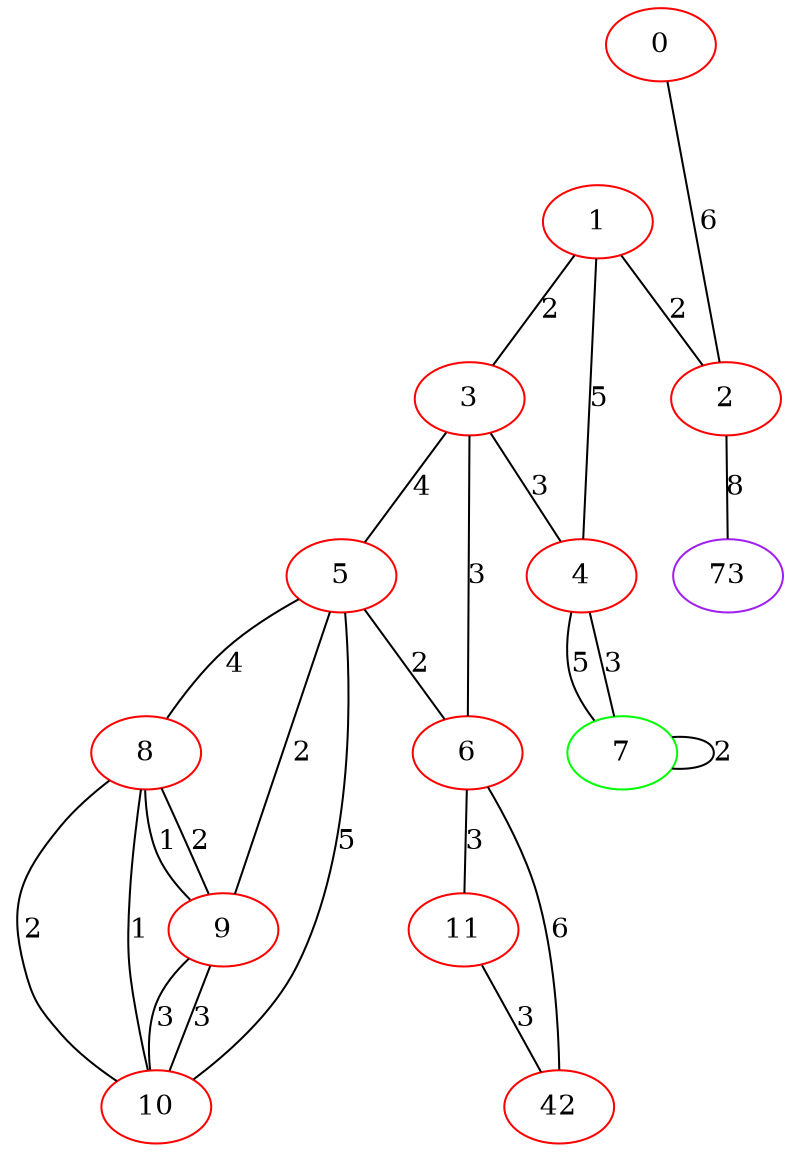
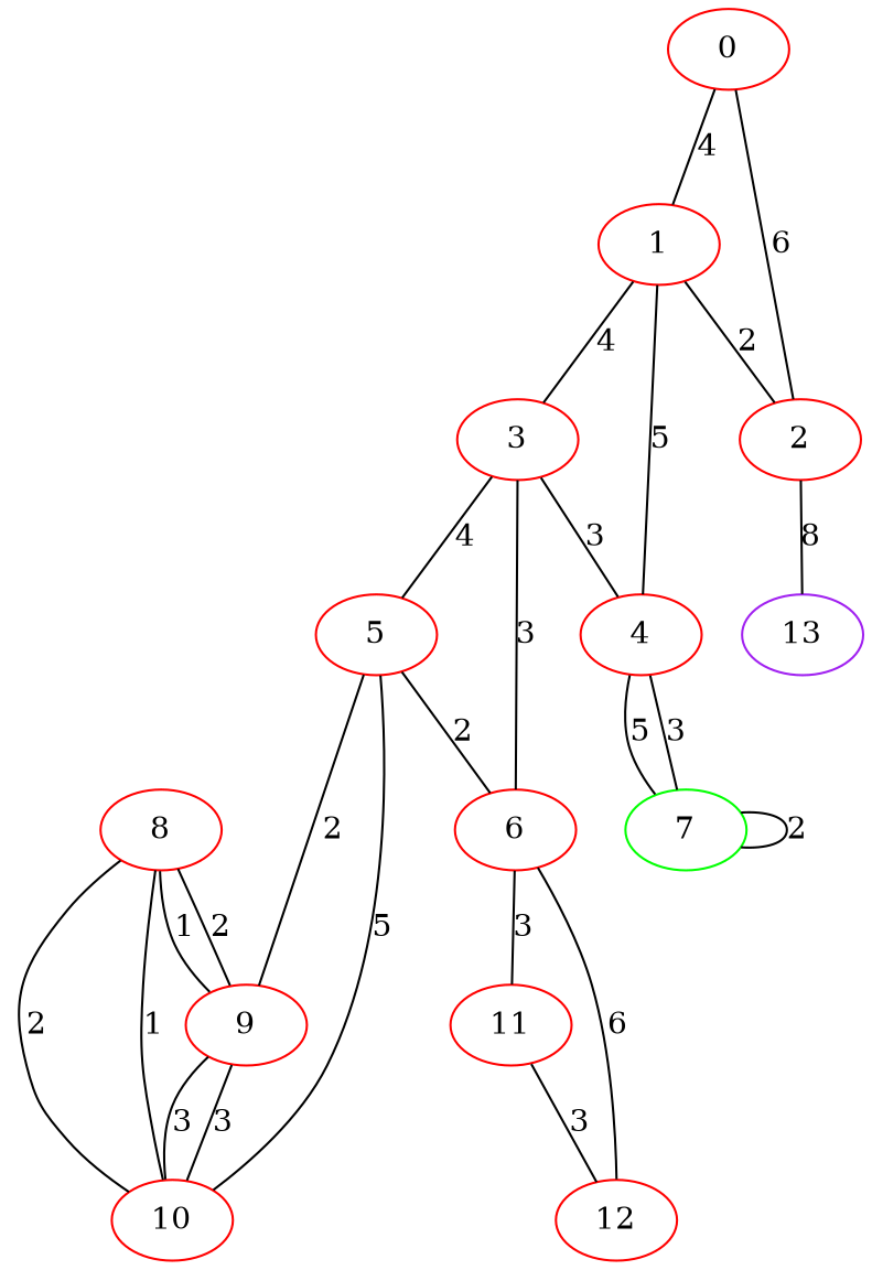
  graph {
    node [color=red weight=1]
    0
    1
    2
    3
    4
-   13 [color=purple weight=4 label=73]
+   13 [color=purple weight=4]
    5
    6
    7 [color=green weight=2]
    8
    9
    10
    11
-   12 [label=42]
+   12
+   0 -- 1 [label=4]
    0 -- 2 [label=6]
    1 -- 2 [label=2]
-   1 -- 3 [label=2]
+   1 -- 3 [label=4]
    1 -- 4 [label=5]
    2 -- 13 [label=8]
    3 -- 4 [label=3]
    3 -- 5 [label=4]
    3 -- 6 [label=3]
    4 -- 7 [label=3]
    4 -- 7 [label=5]
    5 -- 6 [label=2]
-   5 -- 8 [label=4]
    5 -- 9 [label=2]
    5 -- 10 [label=5]
    6 -- 11 [label=3]
    6 -- 12 [label=6]
    7 -- 7 [label=2]
    8 -- 9 [label=1]
    8 -- 9 [label=2]
    8 -- 10 [label=2]
    8 -- 10 [label=1]
    9 -- 10 [label=3]
    9 -- 10 [label=3]
    11 -- 12 [label=3]
  }
